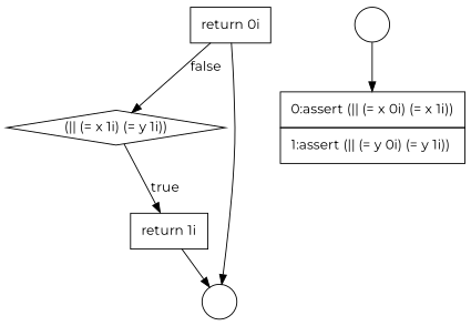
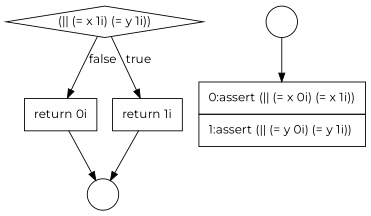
  digraph {
    fontname=Montserrat
    node [color=black fillcolor=white fontname=Montserrat shape=none style=filled]
    edge [color=black fontname=Montserrat]
    n1 [label=<<font color="black">(|| (= x 1i) (= y 1i))</font>> shape=diamond]
    n2 [label=<<font color="black">     <table border="0" cellborder="1" cellspacing="0" cellpadding="10">       <tr><td align="left">return 0i</td></tr>     </table>   </font>> margin=0]
    n3 [label=<<font color="black">     <table border="0" cellborder="1" cellspacing="0" cellpadding="10">       <tr><td align="left">return 1i</td></tr>     </table>   </font>> margin=0]
    n4 [label=" " shape=circle]
    n5 [label=<<font color="black">     <table border="0" cellborder="1" cellspacing="0" cellpadding="10">       <tr><td align="left">0:assert (|| (= x 0i) (= x 1i))</td></tr>       <tr><td align="left">1:assert (|| (= y 0i) (= y 1i))</td></tr>     </table>   </font>> margin=0]
    n6 [label=" " shape=circle]
-   n2 -> n1 [label=<<font color="black">false</font>>]
+   n1 -> n2 [label=<<font color="black">false</font>>]
    n1 -> n3 [label=<<font color="black">true</font>>]
    n2 -> n4
    n3 -> n4
    n6 -> n5
  }
